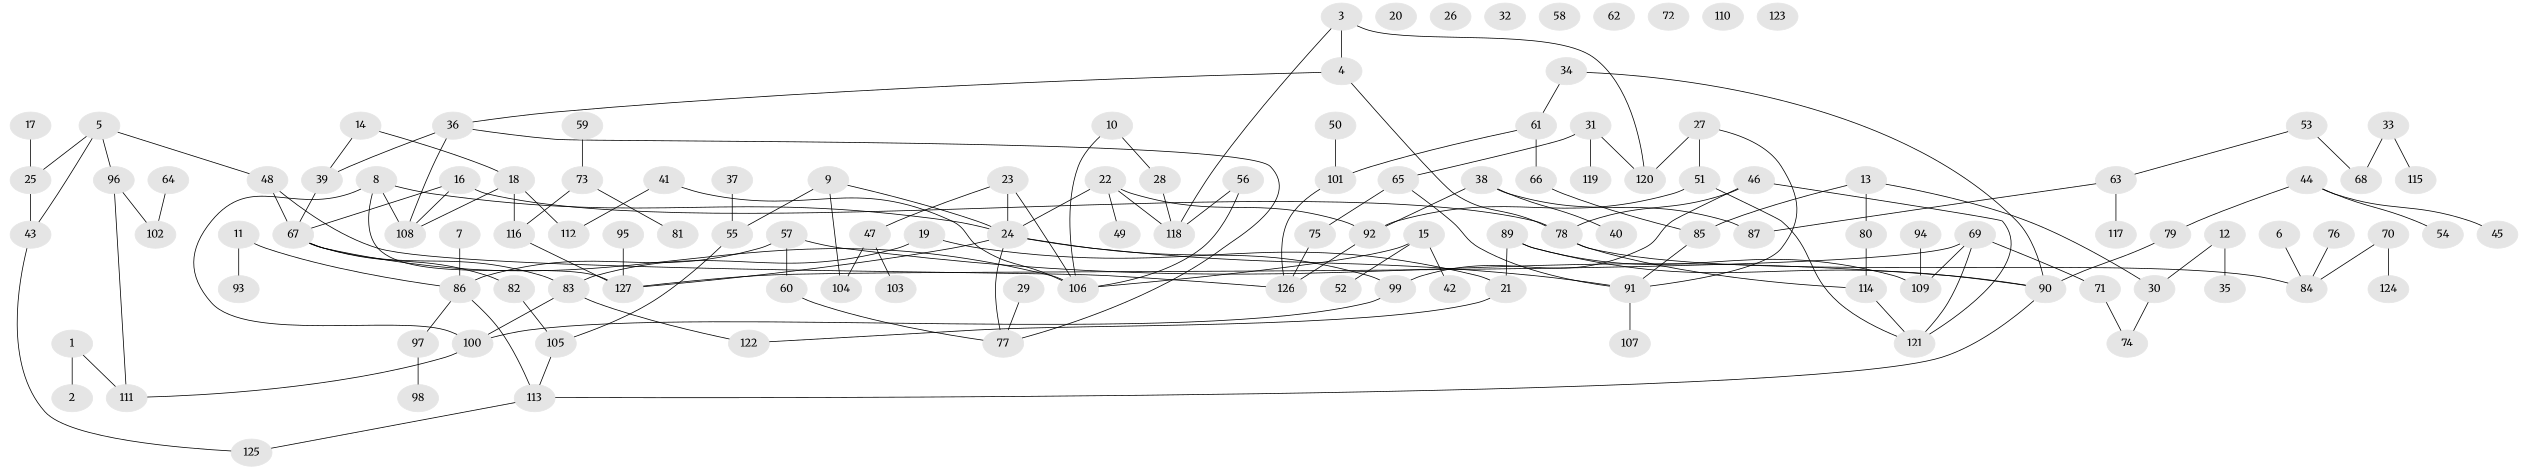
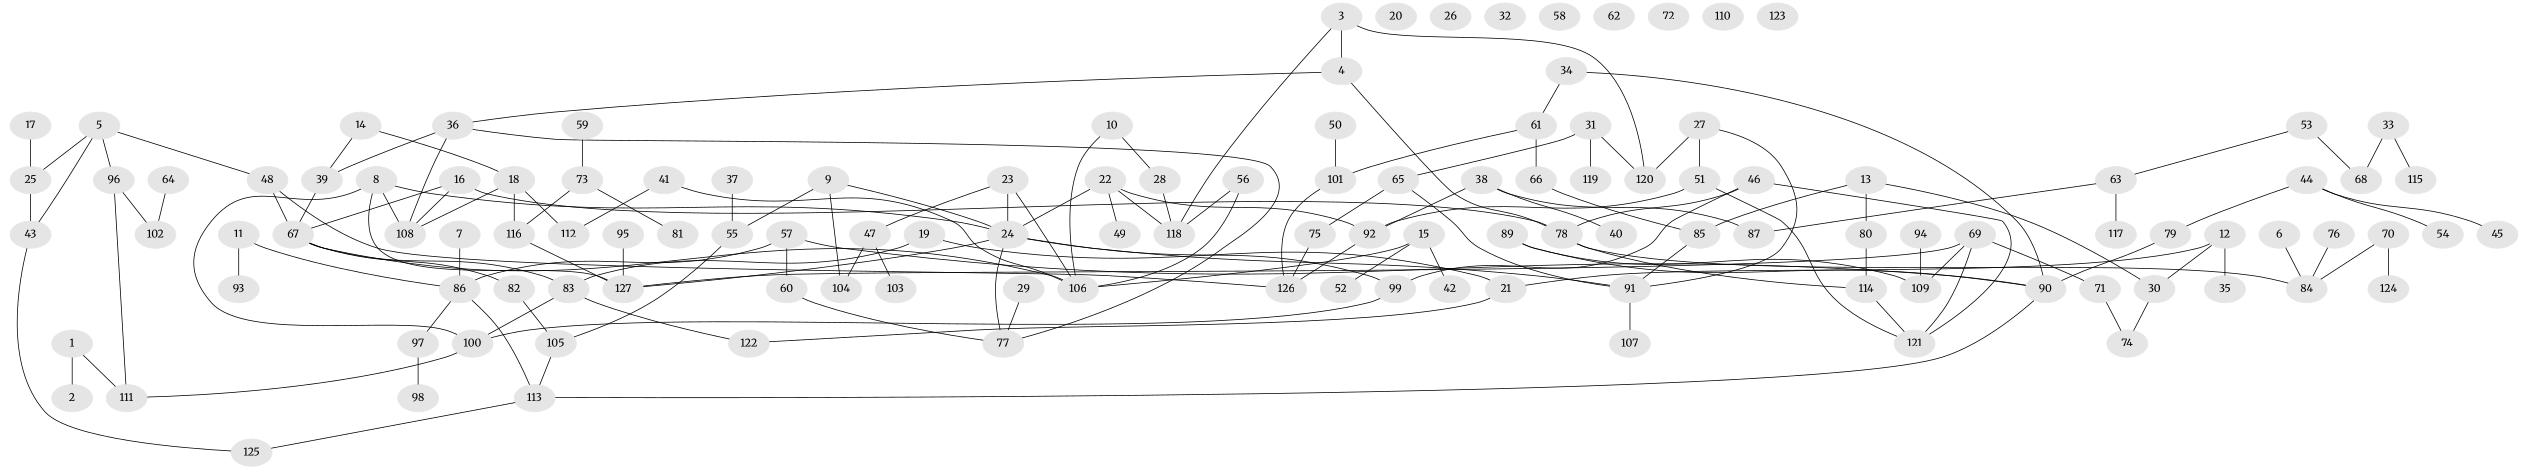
  graph {
    fontname=Merriweather
    node [color=gray90 fontname=Merriweather style=filled]
    edge [fontname=Merriweather]
    1
    2
    111
    3
    4
    118
    120
    36
    78
    39
    108
    77
    67
    84
    114
    5
    25
    43
    48
    96
    125
    126
    102
    6
    7
    86
    97
    113
    8
    24
    100
    127
    91
    99
    9
    55
    104
    105
    10
    28
    106
    11
    93
    12
    21
    30
    35
    122
    74
    13
    80
    85
    14
    18
    112
    116
    15
    42
    52
    16
    83
    82
    17
    19
    20
    22
    49
    92
    23
    47
    103
    107
    26
    27
    51
    121
    29
    31
    65
    119
    75
    32
    33
    68
    115
    34
    61
    90
    101
    66
    37
    38
    40
    87
    41
    44
    45
    54
    79
    46
    50
    53
    63
    117
    56
    57
    60
    58
    59
    73
    81
    62
    64
    69
    71
    109
    70
    124
    72
    76
    98
    89
    94
    95
    110
    123
    1 -- 2
    1 -- 111
    3 -- 4
    3 -- 118
    3 -- 120
    4 -- 36
    4 -- 78
    36 -- 39
    36 -- 108
    36 -- 77
    78 -- 84
    78 -- 114
    39 -- 67
    67 -- 106
    67 -- 83
    67 -- 82
    114 -- 121
    5 -- 25
    5 -- 43
    5 -- 48
    5 -- 96
    25 -- 43
    43 -- 125
    48 -- 67
    48 -- 126
    96 -- 111
    96 -- 102
    6 -- 84
    7 -- 86
    86 -- 97
    86 -- 113
    97 -- 98
    113 -- 125
    8 -- 108
    8 -- 24
    8 -- 100
    8 -- 127
    24 -- 77
    24 -- 127
    24 -- 91
    24 -- 99
    100 -- 111
    91 -- 107
    99 -- 100
    9 -- 24
    9 -- 55
    9 -- 104
    55 -- 105
    105 -- 113
    10 -- 28
    10 -- 106
    28 -- 118
    11 -- 86
    11 -- 93
-   89 -- 21
+   12 -- 21
    12 -- 30
    12 -- 35
    21 -- 122
    30 -- 74
    13 -- 30
    13 -- 80
    13 -- 85
    80 -- 114
    85 -- 91
    14 -- 39
    14 -- 18
    18 -- 108
    18 -- 112
    18 -- 116
    116 -- 127
    15 -- 106
    15 -- 42
    15 -- 52
    16 -- 78
    16 -- 108
    16 -- 67
    83 -- 100
    83 -- 122
    82 -- 105
    17 -- 25
    19 -- 21
    19 -- 83
    22 -- 118
    22 -- 24
    22 -- 49
    22 -- 92
    92 -- 126
    23 -- 24
    23 -- 106
    23 -- 47
    47 -- 104
    47 -- 103
    27 -- 120
    27 -- 91
    27 -- 51
    51 -- 92
    51 -- 121
    29 -- 77
    31 -- 120
    31 -- 65
    31 -- 119
    65 -- 91
    65 -- 75
    75 -- 126
    33 -- 68
    33 -- 115
    34 -- 61
    34 -- 90
    61 -- 101
    61 -- 66
    90 -- 113
    101 -- 126
    66 -- 85
    37 -- 55
    38 -- 92
    38 -- 40
    38 -- 87
    41 -- 106
    41 -- 112
    44 -- 45
    44 -- 54
    44 -- 79
    79 -- 90
    46 -- 78
    46 -- 99
    46 -- 121
    50 -- 101
    53 -- 68
    53 -- 63
    63 -- 87
    63 -- 117
    56 -- 118
    56 -- 106
    57 -- 86
    57 -- 90
    57 -- 60
    60 -- 77
    59 -- 73
    73 -- 116
    73 -- 81
    64 -- 102
    69 -- 127
    69 -- 121
    69 -- 71
    69 -- 109
    71 -- 74
    70 -- 84
    70 -- 124
    76 -- 84
    89 -- 90
    89 -- 109
    94 -- 109
    95 -- 127
  }
